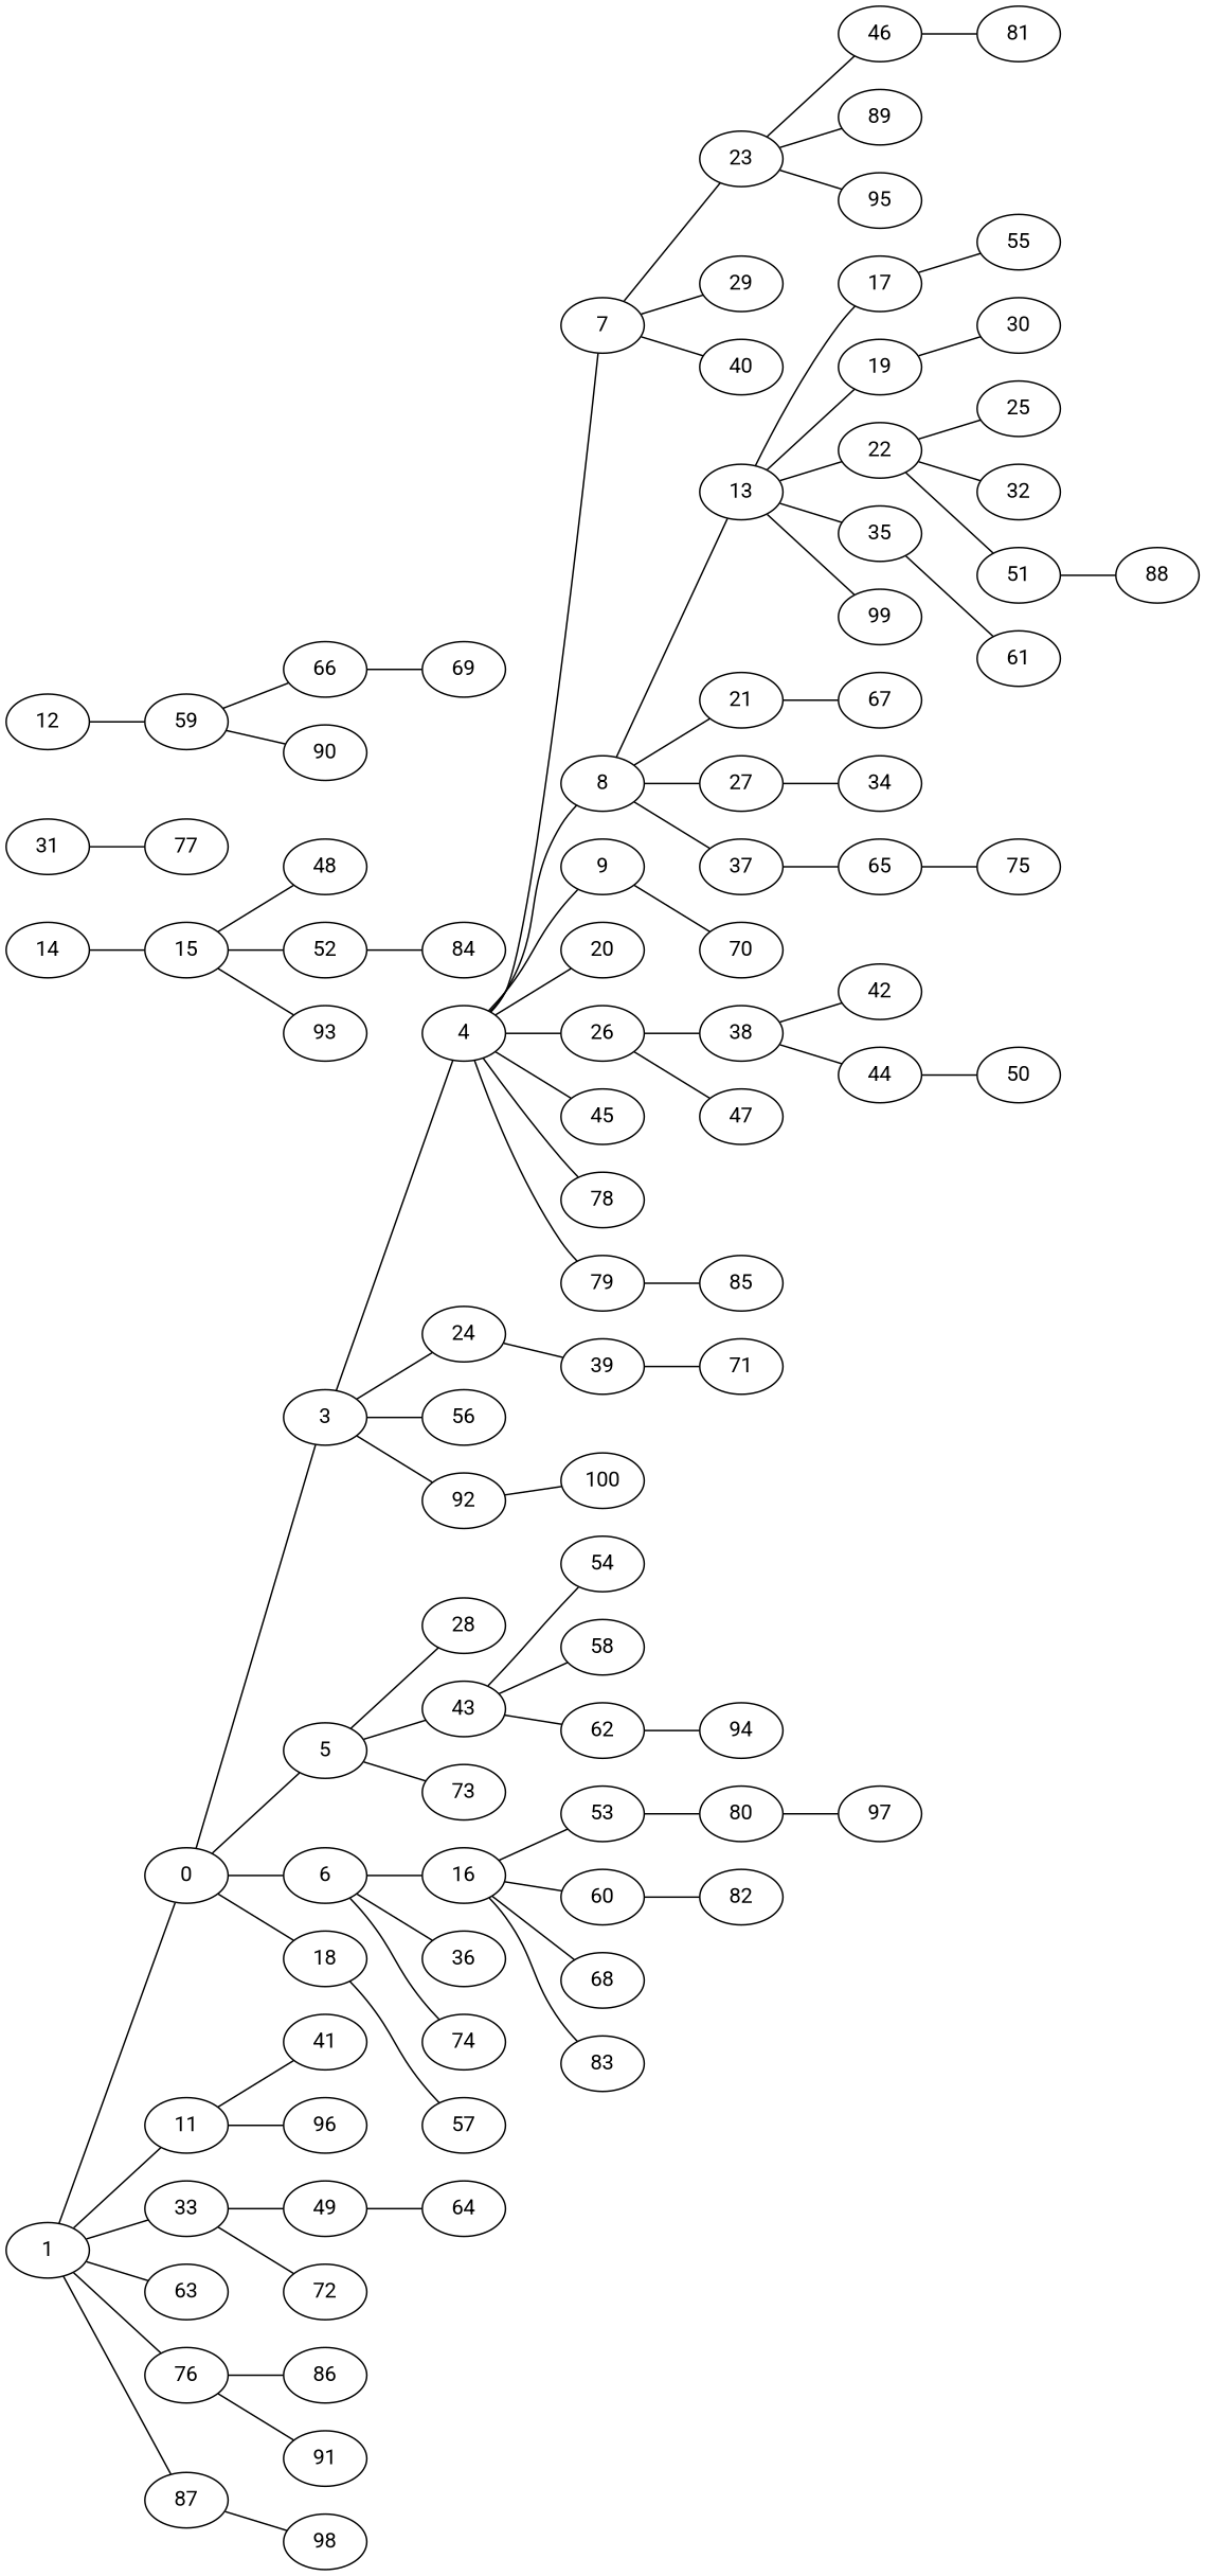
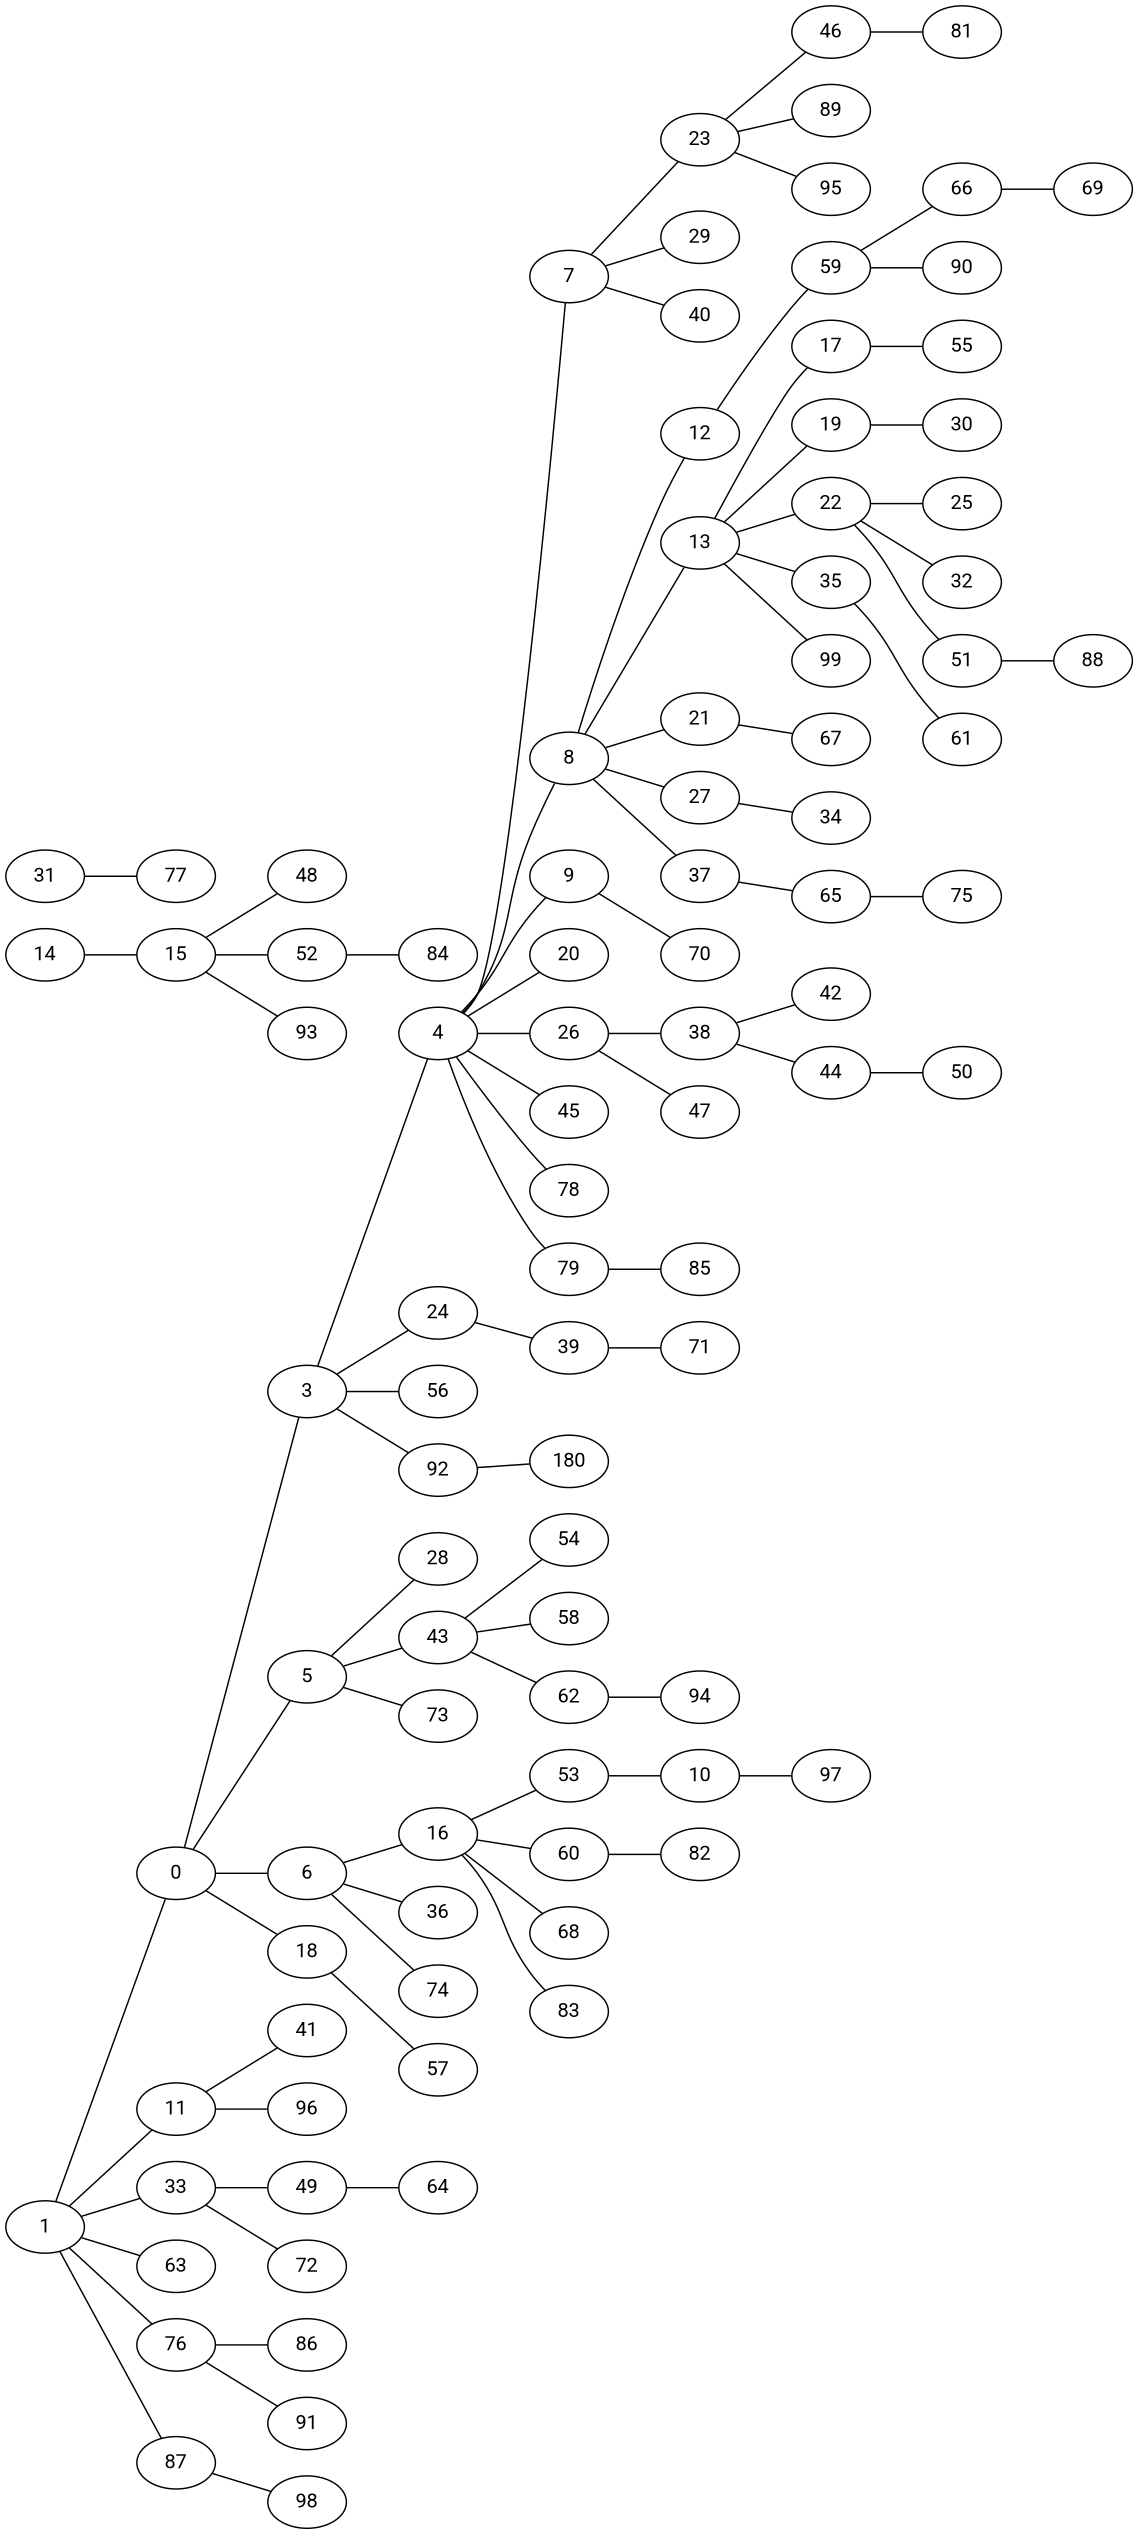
  graph {
    fontname=Roboto
    rankdir=LR
    node [fontname=Roboto]
    edge [fontname=Roboto]
    n1 [label=0]
    1
    11
    33
    63
    76
    87
    3
    5
    6
    18
    41
    96
    49
    72
    86
    91
    98
    4
    24
    56
    92
    28
    43
    73
    16
    36
    74
    57
    14
    15
    31
    77
    64
    7
    8
    9
    20
    26
    45
    78
    79
    39
-   100
+   100 [label=180]
    54
    58
    62
    53
    60
    68
    83
    23
    29
    40
    12
    13
    21
    27
    37
    70
    38
    47
    85
    71
    46
    89
    95
    59
    17
    19
    22
    35
    99
    67
    34
    65
    42
    44
    94
-   80
+   80 [label=10]
    82
    81
    66
    90
    55
    30
    25
    32
    51
    61
    75
    48
    52
    93
    69
    88
    84
    97
    50
    n1 -- 3
    n1 -- 5
    n1 -- 6
    n1 -- 18
    1 -- n1
    1 -- 11
    1 -- 33
    1 -- 63
    1 -- 76
    1 -- 87
    11 -- 41
    11 -- 96
    33 -- 49
    33 -- 72
    76 -- 86
    76 -- 91
    87 -- 98
    3 -- 4
    3 -- 24
    3 -- 56
    3 -- 92
    5 -- 28
    5 -- 43
    5 -- 73
    6 -- 16
    6 -- 36
    6 -- 74
    18 -- 57
    49 -- 64
    4 -- 7
    4 -- 8
    4 -- 9
    4 -- 20
    4 -- 26
    4 -- 45
    4 -- 78
    4 -- 79
    24 -- 39
    92 -- 100
    43 -- 54
    43 -- 58
    43 -- 62
    16 -- 53
    16 -- 60
    16 -- 68
    16 -- 83
    14 -- 15
    15 -- 48
    15 -- 52
    15 -- 93
    31 -- 77
    7 -- 23
    7 -- 29
    7 -- 40
+   8 -- 12
    8 -- 13
    8 -- 21
    8 -- 27
    8 -- 37
    9 -- 70
    26 -- 38
    26 -- 47
    79 -- 85
    39 -- 71
    62 -- 94
    53 -- 80
    60 -- 82
    23 -- 46
    23 -- 89
    23 -- 95
    12 -- 59
    13 -- 17
    13 -- 19
    13 -- 22
    13 -- 35
    13 -- 99
    21 -- 67
    27 -- 34
    37 -- 65
    38 -- 42
    38 -- 44
    46 -- 81
    59 -- 66
    59 -- 90
    17 -- 55
    19 -- 30
    22 -- 25
    22 -- 32
    22 -- 51
    35 -- 61
    65 -- 75
    44 -- 50
    80 -- 97
    66 -- 69
    51 -- 88
    52 -- 84
  }
